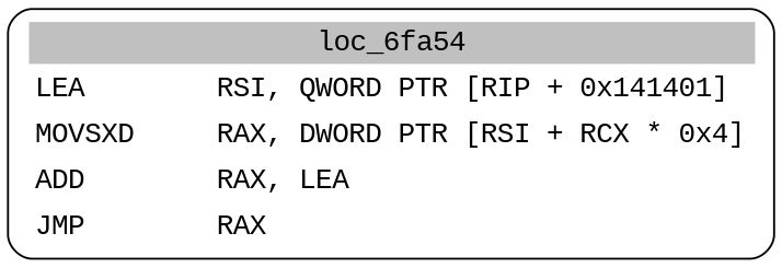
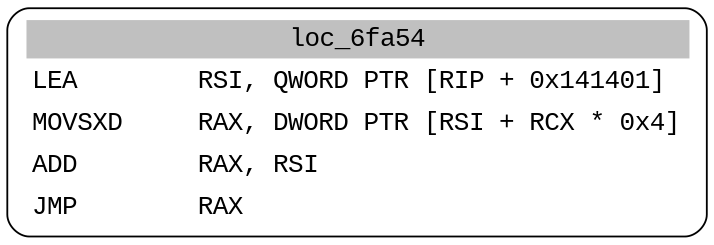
  digraph {
-   n1 [fontname="Courier New" label=<<table border="0" cellborder="0" cellpadding="3"><tr><td align="center" colspan="2" bgcolor="grey">loc_6fa54</td></tr><tr><td align="left">LEA        RSI, QWORD PTR [RIP + 0x141401]</td></tr><tr><td align="left">MOVSXD     RAX, DWORD PTR [RSI + RCX * 0x4]</td></tr><tr><td align="left">ADD        RAX, LEA</td></tr><tr><td align="left">JMP        RAX</td></tr></table>> shape=Mrecord]
+   n1 [fontname="Courier New" label=<<table border="0" cellborder="0" cellpadding="3"><tr><td align="center" colspan="2" bgcolor="grey">loc_6fa54</td></tr><tr><td align="left">LEA        RSI, QWORD PTR [RIP + 0x141401]</td></tr><tr><td align="left">MOVSXD     RAX, DWORD PTR [RSI + RCX * 0x4]</td></tr><tr><td align="left">ADD        RAX, RSI</td></tr><tr><td align="left">JMP        RAX</td></tr></table>> shape=Mrecord]
  }
